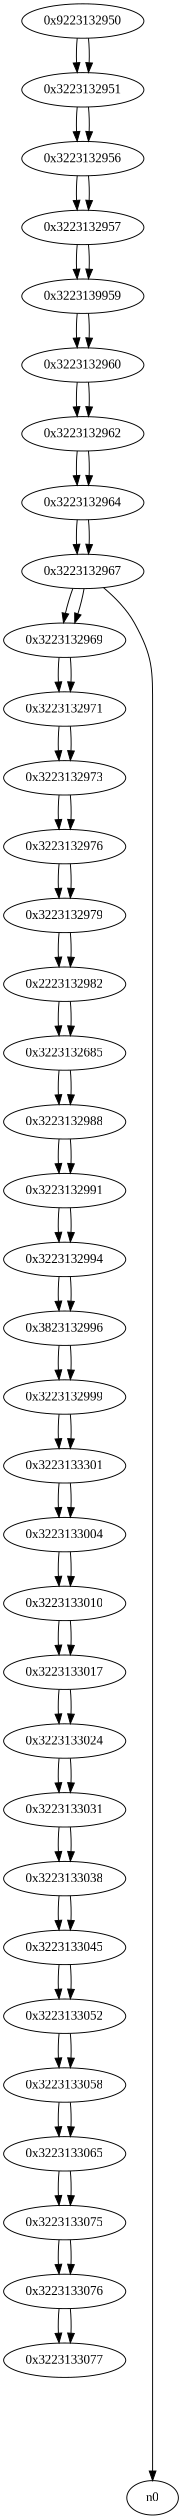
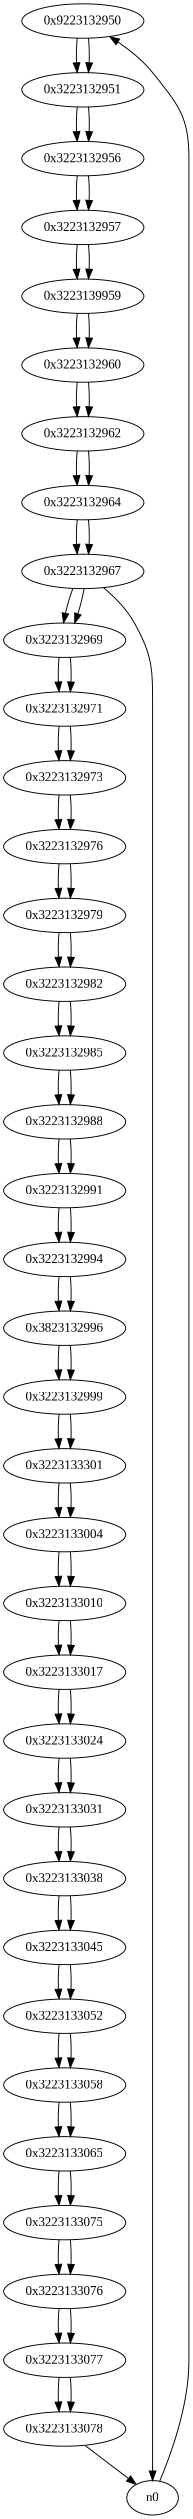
  digraph {
    fontname="Liberation Serif"
    node [fontname="Liberation Serif"]
    edge [fontname="Liberation Serif"]
    n1 [label="0x9223132950"]
    n2 [label="0x3223132951"]
    n3 [label="0x3223132956"]
    n4 [label="0x3223132957"]
    n5 [label="0x3223139959"]
    n6 [label="0x3223132960"]
    n7 [label="0x3223132962"]
    n8 [label="0x3223132964"]
    n9 [label="0x3223132967"]
    n10 [label="0x3223132969"]
    n0
    n11 [label="0x3223132971"]
    n12 [label="0x3223132973"]
    n13 [label="0x3223132976"]
    n14 [label="0x3223132979"]
-   n15 [label="0x2223132982"]
-   n16 [label="0x3223132685"]
+   n15 [label="0x3223132982"]
+   n16 [label="0x3223132985"]
    n17 [label="0x3223132988"]
    n18 [label="0x3223132991"]
    n19 [label="0x3223132994"]
    n20 [label="0x3823132996"]
    n21 [label="0x3223132999"]
    n22 [label="0x3223133301"]
    n23 [label="0x3223133004"]
    n24 [label="0x3223133010"]
    n25 [label="0x3223133017"]
    n26 [label="0x3223133024"]
    n27 [label="0x3223133031"]
    n28 [label="0x3223133038"]
    n29 [label="0x3223133045"]
    n30 [label="0x3223133052"]
    n31 [label="0x3223133058"]
    n32 [label="0x3223133065"]
    n33 [label="0x3223133075"]
    n34 [label="0x3223133076"]
    n35 [label="0x3223133077"]
+   n36 [label="0x3223133078"]
    n1 -> n2
    n1 -> n2
    n2 -> n3
    n2 -> n3
    n3 -> n4
    n3 -> n4
    n4 -> n5
    n4 -> n5
    n5 -> n6
    n5 -> n6
    n6 -> n7
    n6 -> n7
    n7 -> n8
    n7 -> n8
    n8 -> n9
    n8 -> n9
    n9 -> n10
    n9 -> n10
    n9 -> n0
    n10 -> n11
    n10 -> n11
+   n0 -> n1
    n11 -> n12
    n11 -> n12
    n12 -> n13
    n12 -> n13
    n13 -> n14
    n13 -> n14
    n14 -> n15
    n14 -> n15
    n15 -> n16
    n15 -> n16
    n16 -> n17
    n16 -> n17
    n17 -> n18
    n17 -> n18
    n18 -> n19
    n18 -> n19
    n19 -> n20
    n19 -> n20
    n20 -> n21
    n20 -> n21
    n21 -> n22
    n21 -> n22
    n22 -> n23
    n22 -> n23
    n23 -> n24
    n23 -> n24
    n24 -> n25
    n24 -> n25
    n25 -> n26
    n25 -> n26
    n26 -> n27
    n26 -> n27
    n27 -> n28
    n27 -> n28
    n28 -> n29
    n28 -> n29
    n29 -> n30
    n29 -> n30
    n30 -> n31
    n30 -> n31
    n31 -> n32
    n31 -> n32
    n32 -> n33
    n32 -> n33
    n33 -> n34
    n33 -> n34
    n34 -> n35
    n34 -> n35
+   n35 -> n36
+   n35 -> n36
+   n36 -> n0
  }
